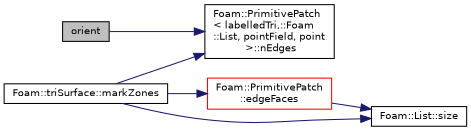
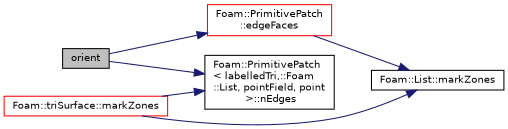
  digraph {
    rankdir=LR
    node [color=black fontname=Helvetica fontsize=10 shape=record]
    edge [color=midnightblue fontname=Helvetica fontsize=10 labelfontname=Helvetica labelfontsize=10 style=solid]
    n1 [fillcolor=grey75 fontcolor=black height=0.2 label=orient style=filled width=0.4]
    n2 [color=red height=0.2 label="Foam::PrimitivePatch\l::edgeFaces" width=0.4]
    n3 [height=0.2 label="Foam::PrimitivePatch\l\< labelledTri,::Foam\l::List, pointField, point\l \>::nEdges" width=0.4]
-   n4 [height=0.2 label="Foam::List::size" width=0.4]
-   n5 [height=0.2 label="Foam::triSurface::markZones" width=0.4]
-   n5 -> n2
+   n4 [height=0.2 label="Foam::List::markZones" width=0.4]
+   n5 [color=red height=0.2 label="Foam::triSurface::markZones" width=0.4]
+   n1 -> n2
    n1 -> n3
    n2 -> n4
    n5 -> n3
    n5 -> n4
  }
